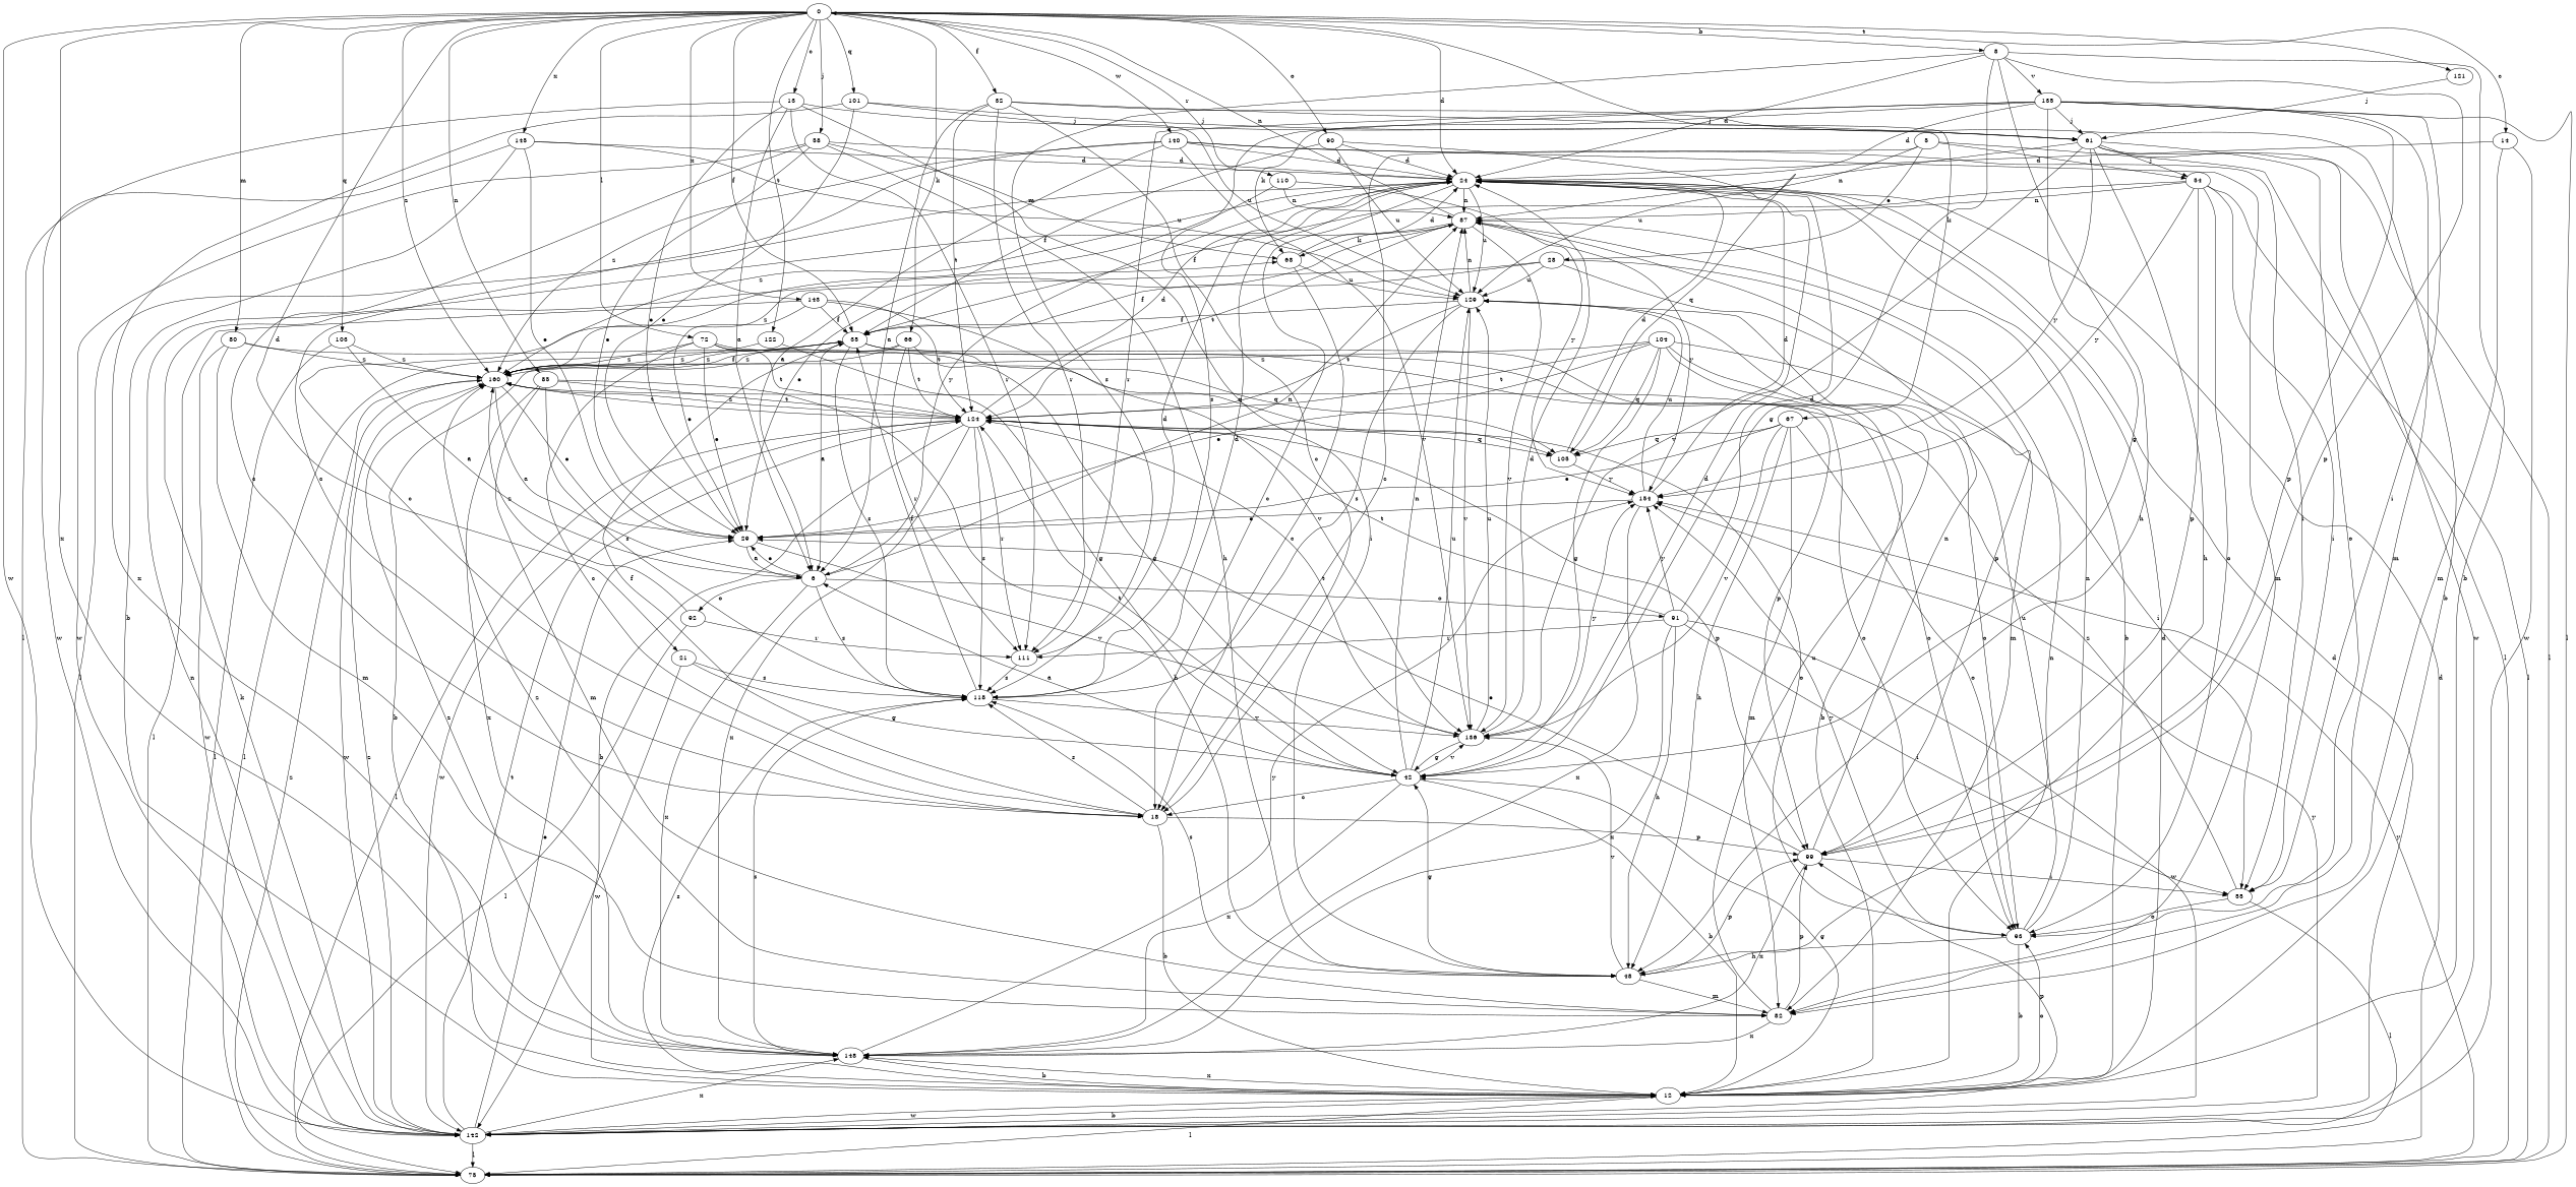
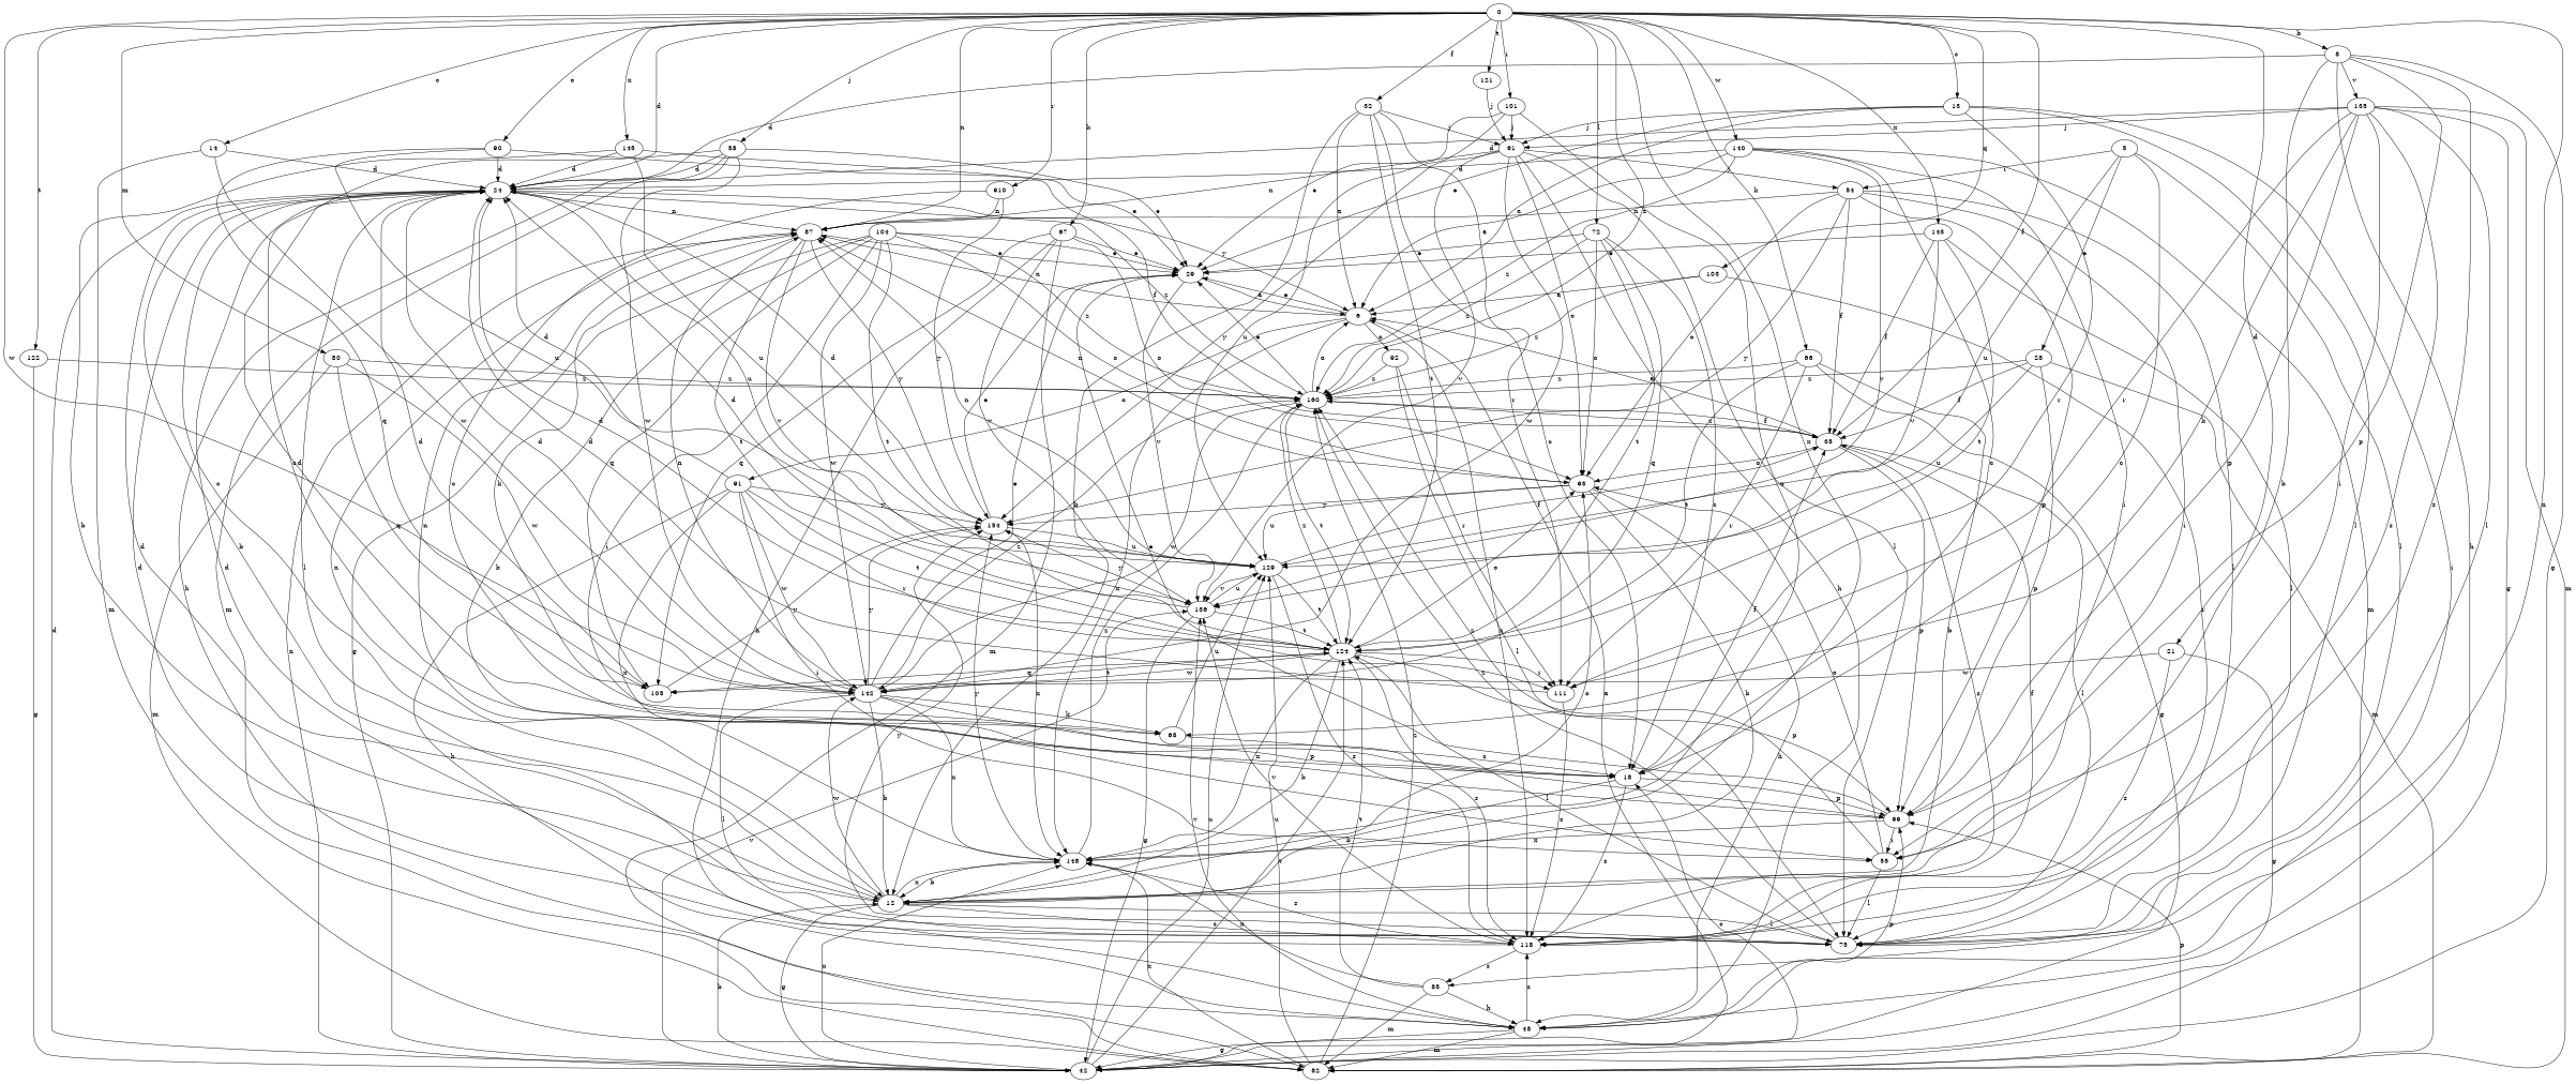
  strict digraph {
    0
    8
    13
    14
    21
    24
    32
    35
    58
    66
    67
    72
    80
    85
    87
    90
    101
    103
-   110
+   110 [label=910]
    121
    122
    140
    142
    143
    145
    148
    160
    118
    12
    42
    48
    99
    135
    75
    6
    29
    61
    111
    82
    18
    129
    124
    93
    136
    105
    154
    68
    104
    55
    5
    28
    54
    91
    92
    0 -> 8 [label=b]
    0 -> 13 [label=c]
    0 -> 14 [label=c]
    0 -> 21 [label=d]
    0 -> 24 [label=d]
    0 -> 32 [label=f]
    0 -> 35 [label=f]
    0 -> 58 [label=j]
    0 -> 66 [label=k]
    0 -> 67 [label=k]
    0 -> 72 [label=l]
    0 -> 80 [label=m]
    0 -> 85 [label=n]
-   87 -> 0 [label=n]
+   0 -> 87 [label=n]
    0 -> 90 [label=o]
-   0 -> 101 [label=q]
+   0 -> 101 [label=i]
    0 -> 103 [label=q]
    0 -> 110 [label=r]
    0 -> 121 [label=t]
    0 -> 122 [label=t]
    0 -> 140 [label=w]
    0 -> 142 [label=w]
    0 -> 143 [label=x]
    0 -> 145 [label=x]
    0 -> 148 [label=x]
    0 -> 160 [label=z]
    8 -> 24 [label=d]
    8 -> 118 [label=s]
    8 -> 12 [label=b]
    8 -> 42 [label=g]
    8 -> 48 [label=h]
    8 -> 99 [label=p]
    8 -> 135 [label=v]
    13 -> 48 [label=i]
    13 -> 75 [label=l]
    13 -> 6 [label=a]
    13 -> 29 [label=e]
    13 -> 61 [label=j]
    13 -> 111 [label=r]
    14 -> 24 [label=d]
    14 -> 142 [label=w]
    14 -> 82 [label=m]
    21 -> 142 [label=w]
    21 -> 118 [label=s]
    21 -> 42 [label=g]
    24 -> 87 [label=n]
    24 -> 160 [label=z]
    24 -> 12 [label=b]
    24 -> 75 [label=l]
    24 -> 6 [label=y]
    24 -> 18 [label=c]
    24 -> 129 [label=u]
    32 -> 12 [label=b]
    32 -> 6 [label=a]
    32 -> 61 [label=j]
    32 -> 111 [label=r]
    32 -> 18 [label=c]
    32 -> 124 [label=t]
    35 -> 160 [label=z]
    35 -> 118 [label=s]
    35 -> 99 [label=p]
    35 -> 75 [label=l]
    35 -> 6 [label=a]
    35 -> 93 [label=o]
    58 -> 24 [label=d]
    58 -> 142 [label=w]
    58 -> 48 [label=h]
    58 -> 29 [label=e]
-   58 -> 68 [label=m]
+   58 -> 82 [label=m]
    58 -> 18 [label=c]
    66 -> 160 [label=z]
    66 -> 12 [label=b]
    66 -> 42 [label=g]
    66 -> 111 [label=r]
    66 -> 124 [label=t]
    67 -> 48 [label=h]
    67 -> 29 [label=e]
    67 -> 82 [label=m]
    67 -> 93 [label=o]
    67 -> 136 [label=v]
    67 -> 105 [label=q]
    72 -> 160 [label=z]
    72 -> 29 [label=e]
    72 -> 18 [label=c]
    72 -> 124 [label=t]
    72 -> 93 [label=o]
    72 -> 105 [label=q]
    80 -> 142 [label=w]
    80 -> 160 [label=z]
    80 -> 82 [label=m]
    80 -> 105 [label=q]
    85 -> 148 [label=x]
-   85 -> 118 [label=s]
+   118 -> 85 [label=s]
    85 -> 48 [label=h]
    85 -> 82 [label=m]
    85 -> 124 [label=t]
    87 -> 29 [label=e]
    87 -> 124 [label=t]
    87 -> 136 [label=v]
    87 -> 154 [label=y]
    87 -> 68 [label=k]
    90 -> 24 [label=d]
    90 -> 35 [label=f]
    90 -> 129 [label=u]
    90 -> 105 [label=q]
    101 -> 148 [label=x]
    101 -> 29 [label=e]
    101 -> 61 [label=j]
    101 -> 129 [label=u]
    103 -> 160 [label=z]
-   103 -> 75 [label=l]
+   103 -> 75 [label=r]
    103 -> 6 [label=a]
    110 -> 87 [label=n]
    110 -> 18 [label=c]
    110 -> 154 [label=y]
    121 -> 61 [label=j]
    122 -> 160 [label=z]
    122 -> 42 [label=g]
    140 -> 24 [label=d]
    140 -> 160 [label=z]
    140 -> 6 [label=a]
    140 -> 82 [label=m]
    140 -> 18 [label=c]
    140 -> 136 [label=v]
    140 -> 55 [label=i]
    142 -> 24 [label=d]
    142 -> 87 [label=n]
    142 -> 148 [label=x]
    142 -> 160 [label=z]
    142 -> 12 [label=b]
    142 -> 99 [label=p]
    142 -> 75 [label=l]
    142 -> 29 [label=e]
    142 -> 124 [label=t]
    142 -> 154 [label=y]
    142 -> 68 [label=k]
    143 -> 35 [label=f]
    143 -> 75 [label=l]
    143 -> 29 [label=e]
    143 -> 124 [label=t]
    143 -> 136 [label=v]
    145 -> 24 [label=d]
-   145 -> 142 [label=w]
+   104 -> 142 [label=w]
    145 -> 12 [label=b]
    145 -> 29 [label=e]
    145 -> 129 [label=u]
    148 -> 160 [label=z]
    148 -> 118 [label=s]
    148 -> 12 [label=b]
    148 -> 154 [label=y]
    160 -> 35 [label=f]
    160 -> 142 [label=w]
    160 -> 6 [label=a]
    160 -> 29 [label=e]
    160 -> 124 [label=t]
    118 -> 24 [label=d]
    118 -> 35 [label=f]
    118 -> 136 [label=v]
    12 -> 24 [label=d]
    12 -> 87 [label=n]
    12 -> 142 [label=w]
    12 -> 148 [label=x]
    12 -> 118 [label=s]
    12 -> 42 [label=g]
    12 -> 75 [label=l]
    12 -> 93 [label=o]
    42 -> 24 [label=d]
    42 -> 87 [label=n]
    42 -> 148 [label=x]
    42 -> 12 [label=b]
    42 -> 6 [label=a]
    42 -> 18 [label=c]
    42 -> 129 [label=u]
    42 -> 124 [label=t]
    42 -> 136 [label=v]
    48 -> 118 [label=s]
    48 -> 42 [label=g]
    48 -> 99 [label=p]
    48 -> 82 [label=m]
    48 -> 136 [label=v]
    99 -> 87 [label=n]
    99 -> 148 [label=x]
    99 -> 29 [label=e]
    99 -> 55 [label=i]
    135 -> 24 [label=d]
    135 -> 118 [label=s]
    135 -> 42 [label=g]
    135 -> 99 [label=p]
    135 -> 75 [label=l]
    135 -> 61 [label=j]
    135 -> 111 [label=r]
    135 -> 82 [label=m]
    135 -> 68 [label=k]
    135 -> 55 [label=i]
    75 -> 24 [label=d]
    75 -> 160 [label=z]
    75 -> 124 [label=l]
    75 -> 154 [label=y]
    6 -> 87 [label=n]
    6 -> 148 [label=x]
    6 -> 118 [label=s]
    6 -> 29 [label=e]
    6 -> 91 [label=o]
    6 -> 92 [label=o]
    29 -> 6 [label=a]
    29 -> 136 [label=v]
    61 -> 87 [label=n]
    61 -> 142 [label=w]
    61 -> 48 [label=h]
    61 -> 75 [label=l]
    61 -> 93 [label=o]
    61 -> 136 [label=v]
    61 -> 154 [label=y]
    61 -> 54 [label=j]
    111 -> 24 [label=d]
    111 -> 118 [label=s]
    82 -> 148 [label=x]
    82 -> 160 [label=z]
    82 -> 99 [label=p]
    82 -> 129 [label=u]
    18 -> 35 [label=f]
    18 -> 118 [label=s]
    18 -> 12 [label=b]
    18 -> 99 [label=p]
    129 -> 35 [label=f]
    129 -> 87 [label=n]
    129 -> 118 [label=s]
    129 -> 124 [label=t]
    129 -> 136 [label=v]
    124 -> 24 [label=d]
    124 -> 142 [label=w]
    124 -> 148 [label=x]
    124 -> 160 [label=z]
    124 -> 118 [label=s]
    124 -> 12 [label=b]
    124 -> 99 [label=p]
    124 -> 111 [label=r]
    124 -> 93 [label=o]
    124 -> 105 [label=q]
    93 -> 87 [label=n]
    93 -> 12 [label=b]
    93 -> 48 [label=h]
    93 -> 129 [label=u]
    93 -> 154 [label=y]
    136 -> 24 [label=d]
    136 -> 42 [label=g]
    136 -> 129 [label=u]
    136 -> 124 [label=t]
    136 -> 154 [label=y]
    105 -> 24 [label=d]
    105 -> 154 [label=y]
    154 -> 24 [label=d]
    154 -> 148 [label=x]
    154 -> 29 [label=e]
    154 -> 129 [label=u]
    68 -> 24 [label=d]
    68 -> 18 [label=c]
    68 -> 129 [label=u]
    104 -> 160 [label=z]
    104 -> 12 [label=b]
    104 -> 42 [label=g]
    104 -> 29 [label=e]
    104 -> 124 [label=t]
    104 -> 93 [label=o]
    104 -> 105 [label=q]
    104 -> 55 [label=i]
    55 -> 160 [label=z]
    55 -> 75 [label=l]
    55 -> 93 [label=o]
    5 -> 75 [label=l]
    5 -> 18 [label=c]
    5 -> 129 [label=u]
    5 -> 28 [label=e]
    5 -> 54 [label=i]
    28 -> 35 [label=f]
    28 -> 160 [label=z]
    28 -> 99 [label=p]
    28 -> 82 [label=m]
    28 -> 129 [label=u]
    54 -> 35 [label=f]
    54 -> 87 [label=n]
    54 -> 99 [label=p]
    54 -> 75 [label=l]
    54 -> 93 [label=o]
    54 -> 154 [label=y]
    54 -> 55 [label=i]
    91 -> 24 [label=d]
    91 -> 142 [label=w]
    91 -> 148 [label=x]
    91 -> 48 [label=h]
    91 -> 111 [label=r]
    91 -> 124 [label=t]
    91 -> 154 [label=y]
    91 -> 55 [label=i]
    92 -> 160 [label=z]
    92 -> 75 [label=l]
    92 -> 111 [label=r]
  }
